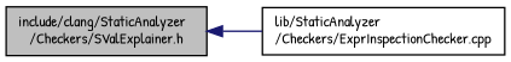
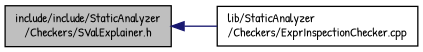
  digraph {
    rankdir=LR
    fontname="Patrick Hand"
    node [color=black fontname="Patrick Hand" fontsize=10 shape=record]
-   n1 [fillcolor=grey75 fontcolor=black height=0.2 label="include/clang/StaticAnalyzer\l/Checkers/SValExplainer.h" style=filled width=0.4]
+   n1 [fillcolor=grey75 fontcolor=black height=0.2 label="include/include/StaticAnalyzer\l/Checkers/SValExplainer.h" style=filled width=0.4]
    n2 [height=0.2 label="lib/StaticAnalyzer\l/Checkers/ExprInspectionChecker.cpp" width=0.4]
    n1 -> n2 [color=midnightblue dir=back fontname="Patrick Hand" fontsize=10 labelfontname=Helvetica labelfontsize=10 style=solid]
  }
